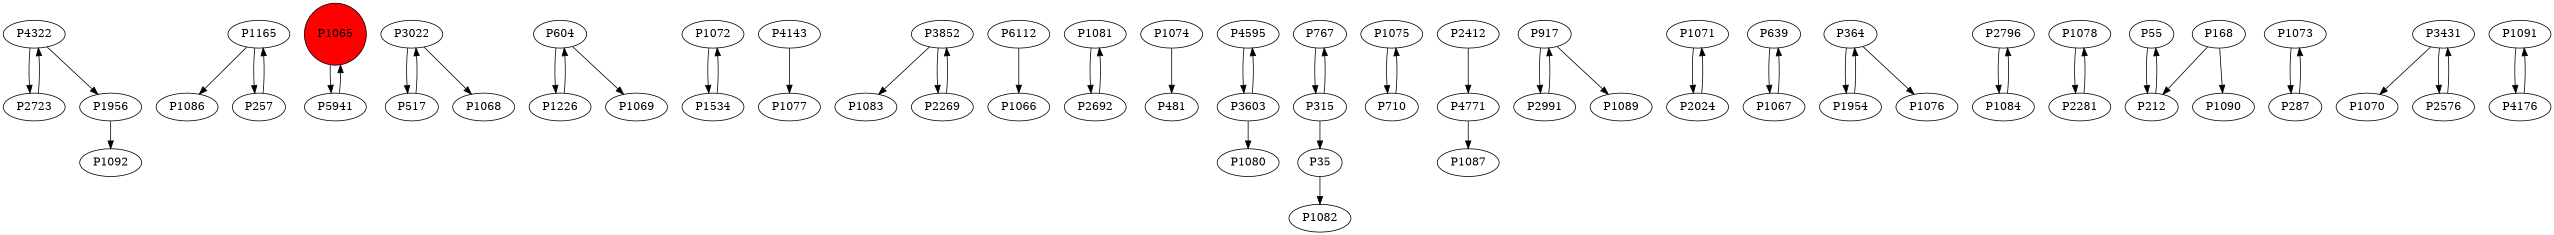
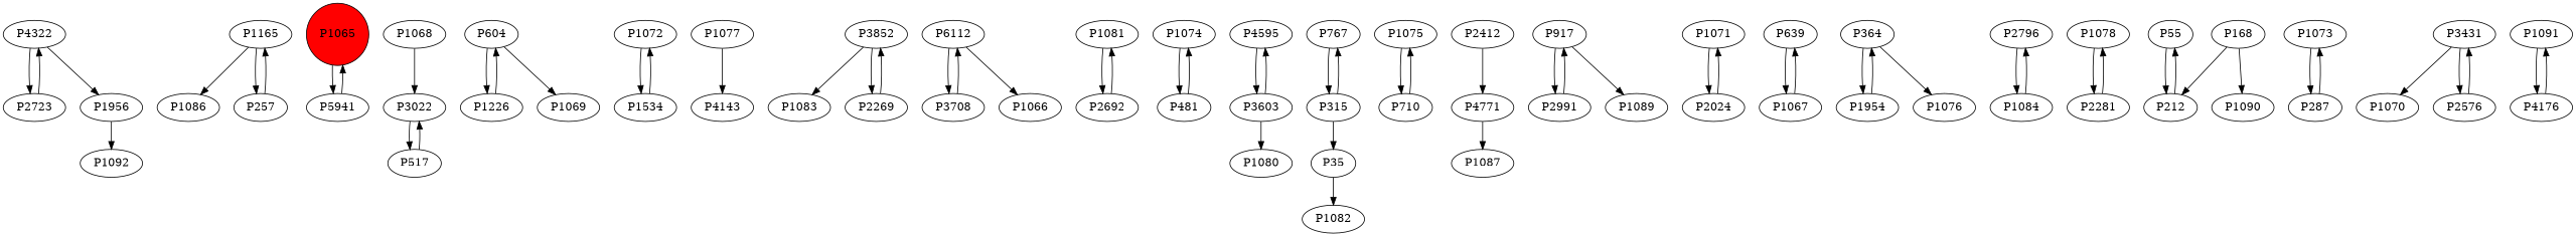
  digraph {
    P4322
    P2723
    P1956
    P1092
    P1165
    P1086
    P257
    P1065 [fillcolor=red shape=circle style=filled]
    P5941
    P3022
    P517
    P1068
    P604
    P1226
    P1069
    P1072
    P1534
    P4143
    P1077
    P3852
    P1083
    P2269
    P6112
+   P3708
    P1066
    P1081
    P2692
    P1074
    P481
    P4595
    P3603
    P1080
    P767
    P315
    P35
    P1082
    P1075
    P710
    P4771
    P1087
    P917
    P2991
    P1089
    P1071
    P2024
    P639
    P1067
    P364
    P1954
    P1076
    P2796
    P1084
    P1078
    P2281
    P55
    P212
    P168
    P1090
    P1073
    P287
    P2412
    P3431
    P1070
    P2576
    P1091
    P4176
    P4322 -> P2723
    P4322 -> P1956
    P2723 -> P4322
    P1956 -> P1092
    P1165 -> P1086
    P1165 -> P257
    P257 -> P1165
    P1065 -> P5941
    P5941 -> P1065
    P3022 -> P517
-   P3022 -> P1068
+   P1068 -> P3022
    P517 -> P3022
    P604 -> P1226
    P604 -> P1069
    P1226 -> P604
    P1072 -> P1534
    P1534 -> P1072
-   P4143 -> P1077
+   P1077 -> P4143
    P3852 -> P1083
    P3852 -> P2269
    P2269 -> P3852
+   P6112 -> P3708
    P6112 -> P1066
+   P3708 -> P6112
    P1081 -> P2692
    P2692 -> P1081
    P1074 -> P481
+   P481 -> P1074
    P4595 -> P3603
    P3603 -> P4595
    P3603 -> P1080
    P767 -> P315
    P315 -> P767
    P315 -> P35
    P35 -> P1082
    P1075 -> P710
    P710 -> P1075
    P4771 -> P1087
    P917 -> P2991
    P917 -> P1089
    P2991 -> P917
    P1071 -> P2024
    P2024 -> P1071
    P639 -> P1067
    P1067 -> P639
    P364 -> P1954
    P364 -> P1076
    P1954 -> P364
    P2796 -> P1084
    P1084 -> P2796
    P1078 -> P2281
    P2281 -> P1078
    P55 -> P212
    P212 -> P55
    P168 -> P212
    P168 -> P1090
    P1073 -> P287
    P287 -> P1073
    P2412 -> P4771
    P3431 -> P1070
    P3431 -> P2576
    P2576 -> P3431
    P1091 -> P4176
    P4176 -> P1091
  }
